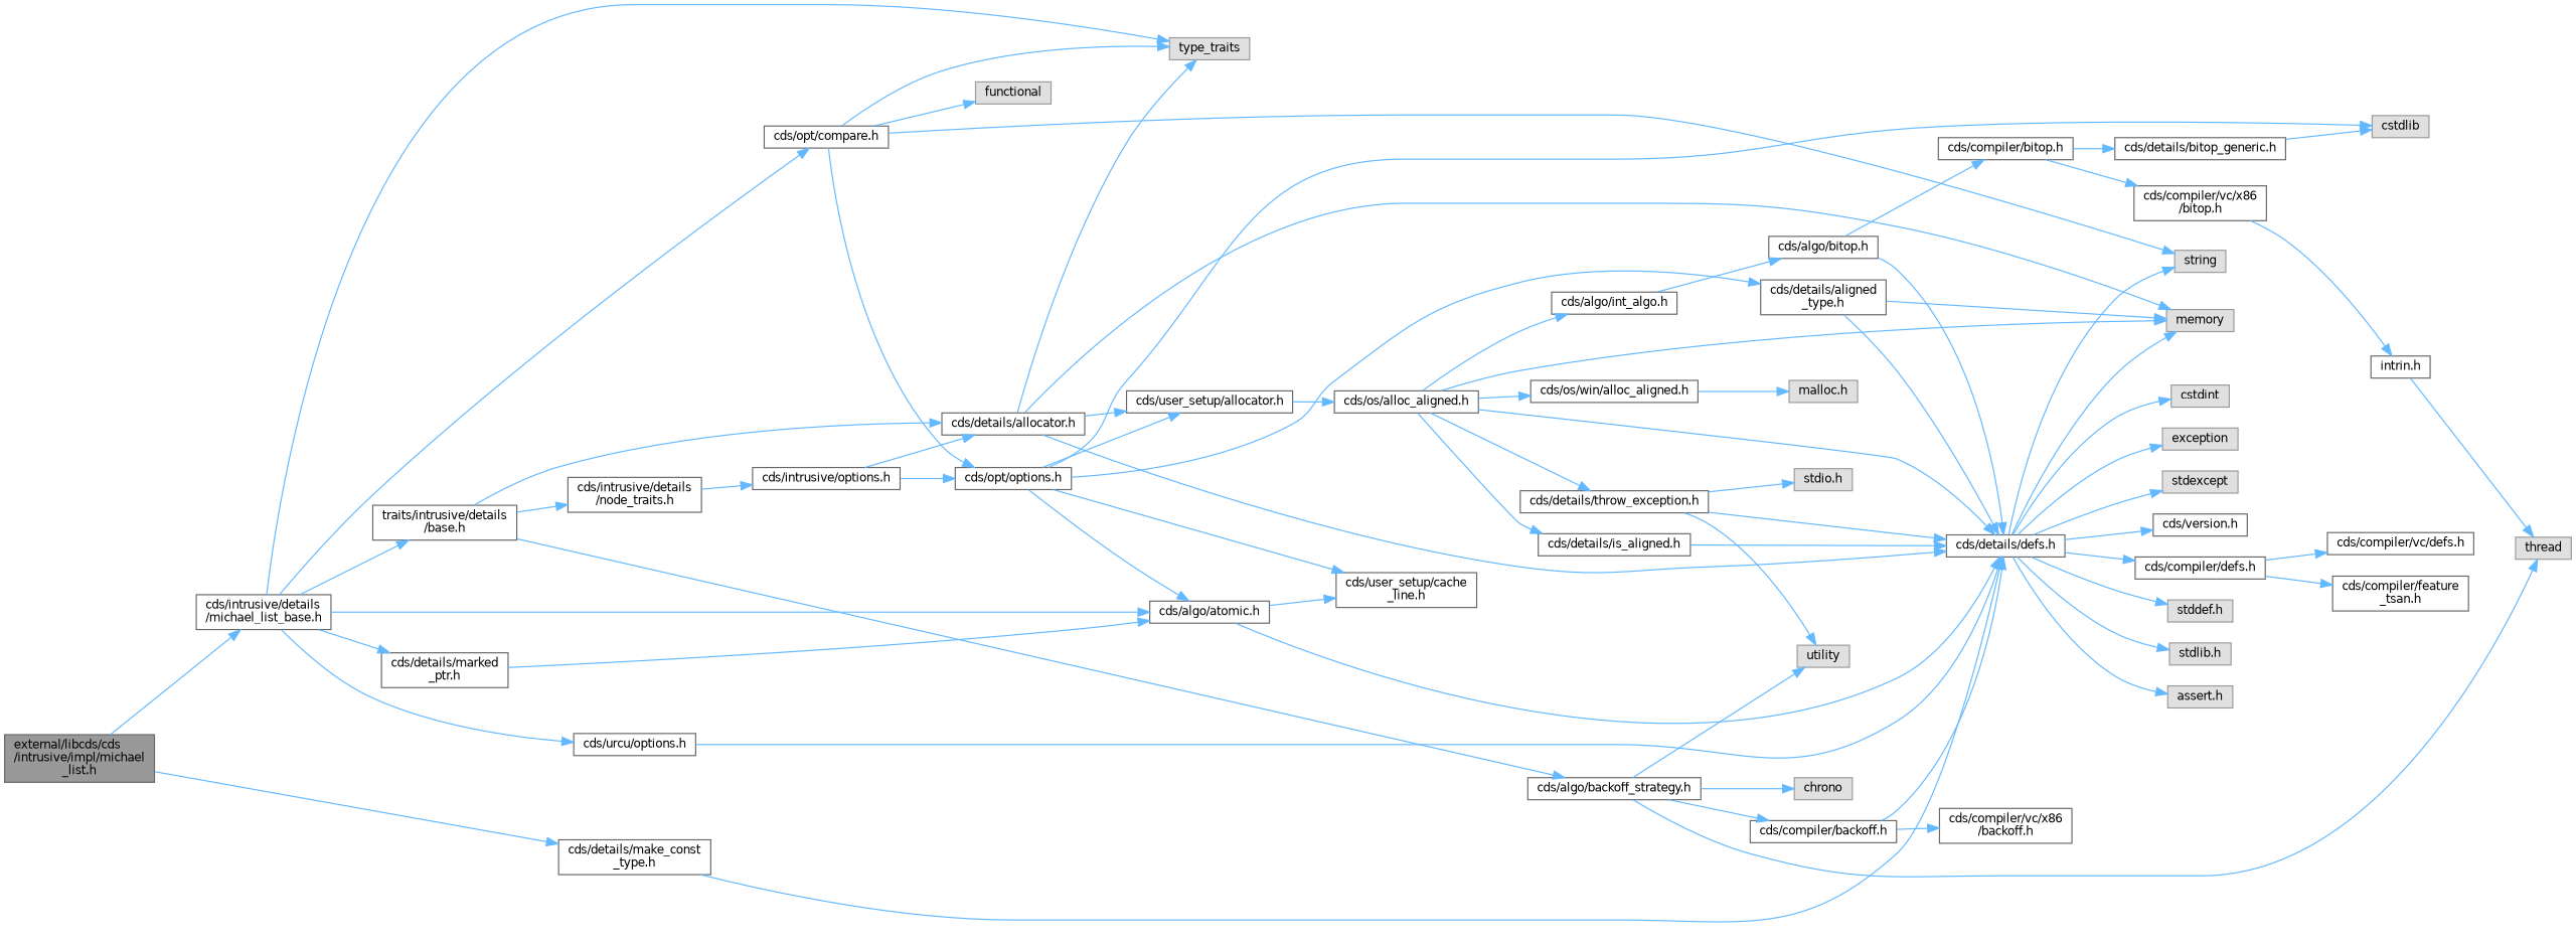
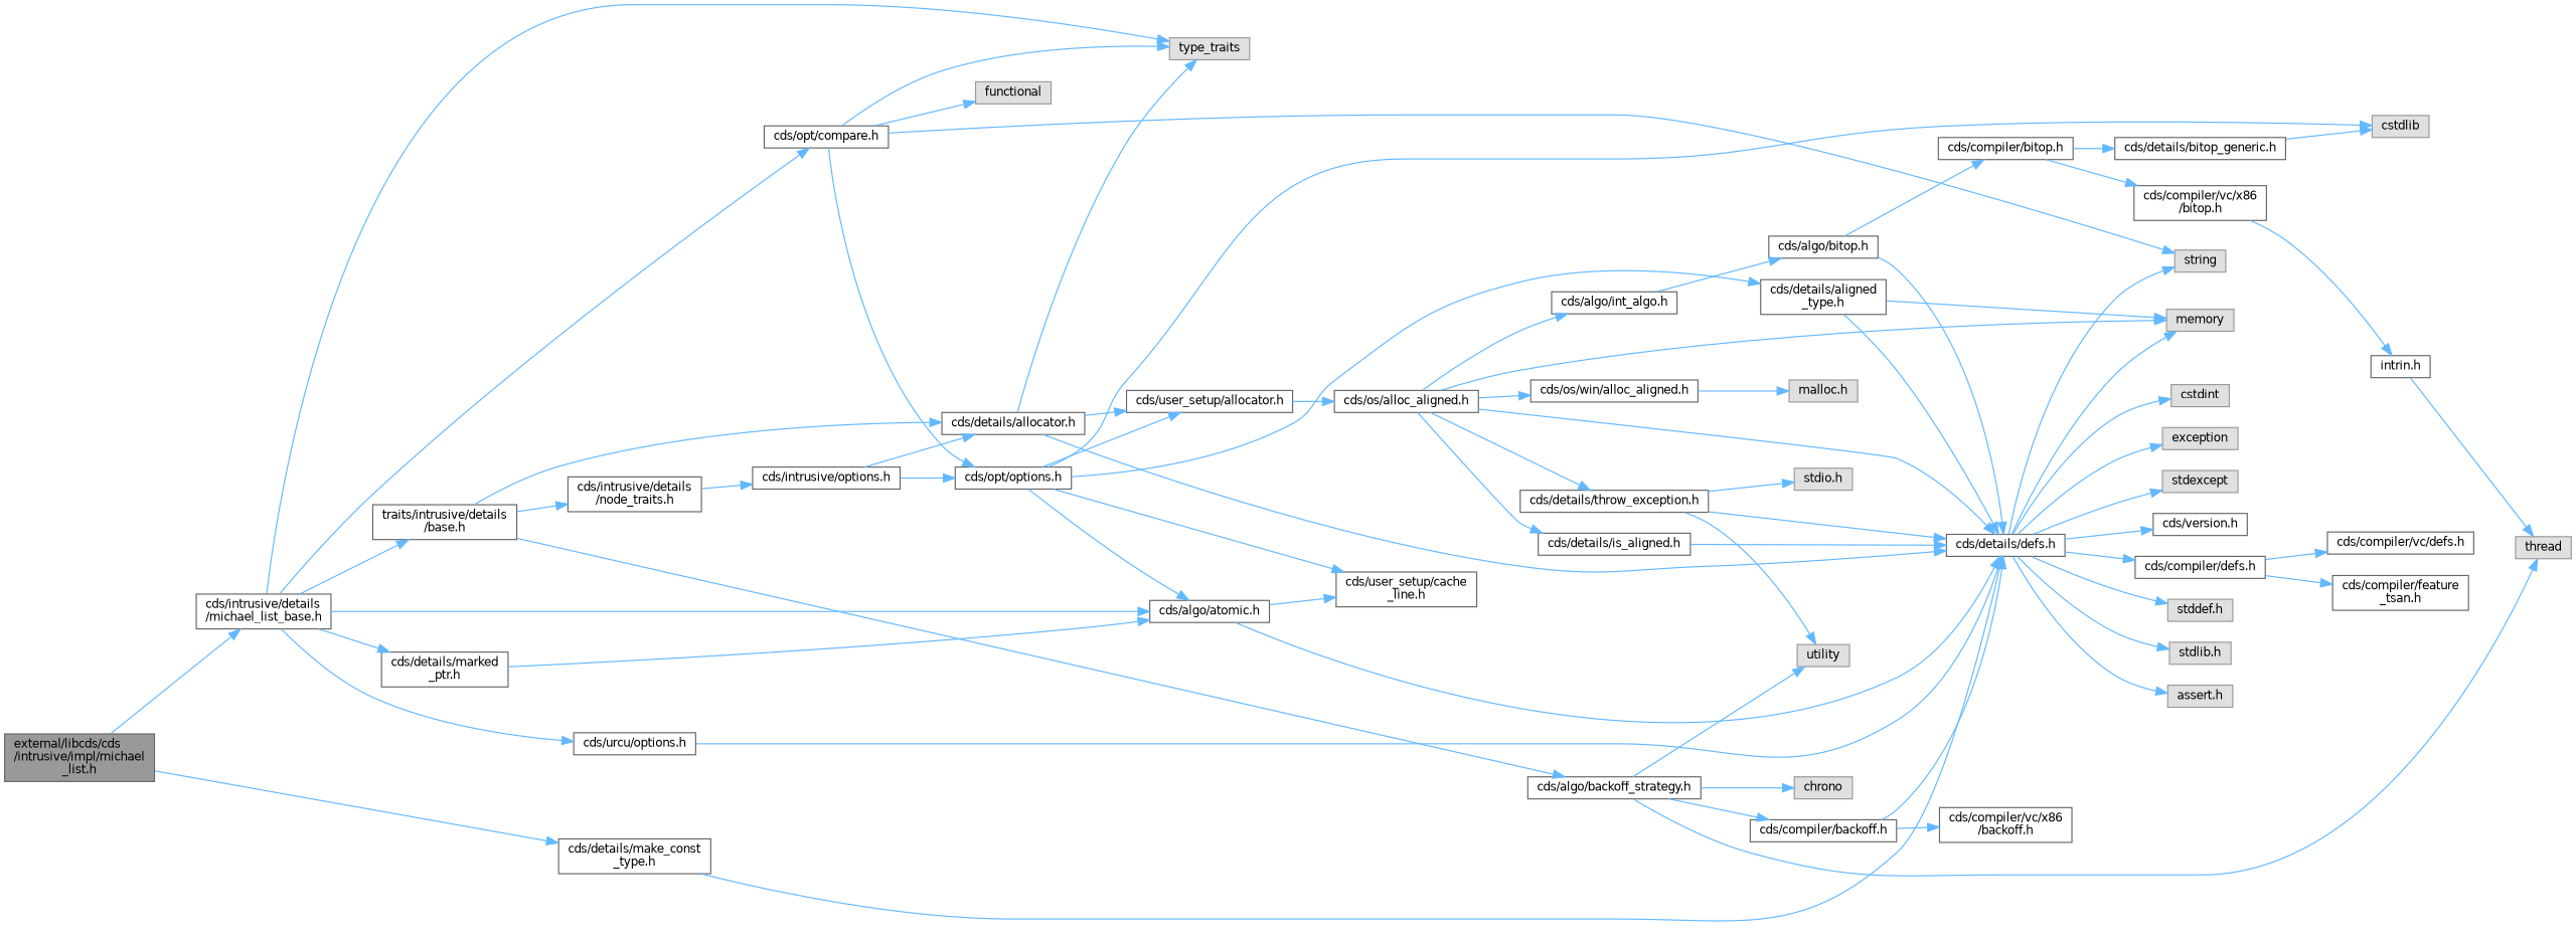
  digraph {
    rankdir=LR
    node [color=grey40 fillcolor=white fontname=Helvetica fontsize=10 shape=box style=filled]
    edge [color=steelblue1 fontname=Helvetica fontsize=10 labelfontname=Helvetica labelfontsize=10 style=solid]
    n1 [color=gray40 fillcolor=grey60 fontcolor=black height=0.2 label="external/libcds/cds\l/intrusive/impl/michael\l_list.h" width=0.4]
    n2 [height=0.2 label="cds/intrusive/details\l/michael_list_base.h" width=0.4]
    n3 [height=0.2 label="cds/details/make_const\l_type.h" width=0.4]
    n4 [color=grey60 fillcolor="#E0E0E0" height=0.2 label=type_traits width=0.4]
    n5 [height=0.2 label="traits/intrusive/details\l/base.h" width=0.4]
    n6 [height=0.2 label="cds/algo/atomic.h" width=0.4]
    n7 [height=0.2 label="cds/opt/compare.h" width=0.4]
    n8 [height=0.2 label="cds/details/marked\l_ptr.h" width=0.4]
    n9 [height=0.2 label="cds/urcu/options.h" width=0.4]
    n10 [height=0.2 label="cds/details/defs.h" width=0.4]
    n11 [height=0.2 label="cds/intrusive/details\l/node_traits.h" width=0.4]
    n12 [height=0.2 label="cds/details/allocator.h" width=0.4]
    n13 [height=0.2 label="cds/algo/backoff_strategy.h" width=0.4]
    n14 [height=0.2 label="cds/user_setup/cache\l_line.h" width=0.4]
    n15 [height=0.2 label="cds/opt/options.h" width=0.4]
    n16 [color=grey60 fillcolor="#E0E0E0" height=0.2 label=string width=0.4]
    n17 [color=grey60 fillcolor="#E0E0E0" height=0.2 label=functional width=0.4]
    n18 [height=0.2 label="cds/intrusive/options.h" width=0.4]
    n19 [height=0.2 label="cds/user_setup/allocator.h" width=0.4]
    n20 [color=grey60 fillcolor="#E0E0E0" height=0.2 label=memory width=0.4]
    n21 [color=grey60 fillcolor="#E0E0E0" height=0.2 label=thread width=0.4]
    n22 [color=grey60 fillcolor="#E0E0E0" height=0.2 label=utility width=0.4]
    n23 [color=grey60 fillcolor="#E0E0E0" height=0.2 label=chrono width=0.4]
    n24 [height=0.2 label="cds/compiler/backoff.h" width=0.4]
    n25 [color=grey60 fillcolor="#E0E0E0" height=0.2 label=cstdlib width=0.4]
    n26 [height=0.2 label="cds/details/aligned\l_type.h" width=0.4]
    n27 [height=0.2 label="cds/os/alloc_aligned.h" width=0.4]
    n28 [color=grey60 fillcolor="#E0E0E0" height=0.2 label="stddef.h" width=0.4]
    n29 [color=grey60 fillcolor="#E0E0E0" height=0.2 label="stdlib.h" width=0.4]
    n30 [color=grey60 fillcolor="#E0E0E0" height=0.2 label="assert.h" width=0.4]
    n31 [color=grey60 fillcolor="#E0E0E0" height=0.2 label=cstdint width=0.4]
    n32 [color=grey60 fillcolor="#E0E0E0" height=0.2 label=exception width=0.4]
    n33 [color=grey60 fillcolor="#E0E0E0" height=0.2 label=stdexcept width=0.4]
    n34 [height=0.2 label="cds/version.h" width=0.4]
    n35 [height=0.2 label="cds/compiler/defs.h" width=0.4]
    n36 [height=0.2 label="cds/compiler/vc/defs.h" width=0.4]
    n37 [height=0.2 label="cds/compiler/feature\l_tsan.h" width=0.4]
    n38 [height=0.2 label="cds/os/win/alloc_aligned.h" width=0.4]
    n39 [height=0.2 label="cds/details/is_aligned.h" width=0.4]
    n40 [height=0.2 label="cds/algo/int_algo.h" width=0.4]
    n41 [height=0.2 label="cds/details/throw_exception.h" width=0.4]
    n42 [color=grey60 fillcolor="#E0E0E0" height=0.2 label="malloc.h" width=0.4]
    n43 [height=0.2 label="cds/algo/bitop.h" width=0.4]
    n44 [color=grey60 fillcolor="#E0E0E0" height=0.2 label="stdio.h" width=0.4]
    n45 [height=0.2 label="cds/compiler/bitop.h" width=0.4]
    n46 [height=0.2 label="cds/compiler/vc/x86\l/bitop.h" width=0.4]
    n47 [height=0.2 label="cds/details/bitop_generic.h" width=0.4]
    n48 [height=0.2 label="intrin.h" width=0.4]
    n49 [height=0.2 label="cds/compiler/vc/x86\l/backoff.h" width=0.4]
    n1 -> n2
    n1 -> n3
    n2 -> n4
    n2 -> n5
    n2 -> n6
    n2 -> n7
    n2 -> n8
    n2 -> n9
    n3 -> n10
    n5 -> n11
    n5 -> n12
    n5 -> n13
    n6 -> n10
    n6 -> n14
    n7 -> n4
    n7 -> n15
    n7 -> n16
    n7 -> n17
    n8 -> n6
    n9 -> n10
    n10 -> n16
    n10 -> n20
    n10 -> n28
    n10 -> n29
    n10 -> n30
    n10 -> n31
    n10 -> n32
    n10 -> n33
    n10 -> n34
    n10 -> n35
    n11 -> n18
    n12 -> n4
    n12 -> n10
    n12 -> n19
-   n12 -> n20
    n13 -> n21
    n13 -> n22
    n13 -> n23
    n13 -> n24
    n15 -> n6
    n15 -> n14
    n15 -> n19
    n15 -> n25
    n15 -> n26
    n18 -> n12
    n18 -> n15
    n19 -> n27
    n24 -> n10
    n24 -> n49
    n26 -> n10
    n26 -> n20
    n27 -> n10
    n27 -> n20
    n27 -> n38
    n27 -> n39
    n27 -> n40
    n27 -> n41
    n35 -> n36
    n35 -> n37
    n38 -> n42
    n39 -> n10
    n40 -> n43
    n41 -> n10
    n41 -> n22
    n41 -> n44
    n43 -> n10
    n43 -> n45
    n45 -> n46
    n45 -> n47
    n46 -> n48
    n47 -> n25
    n48 -> n21
  }
